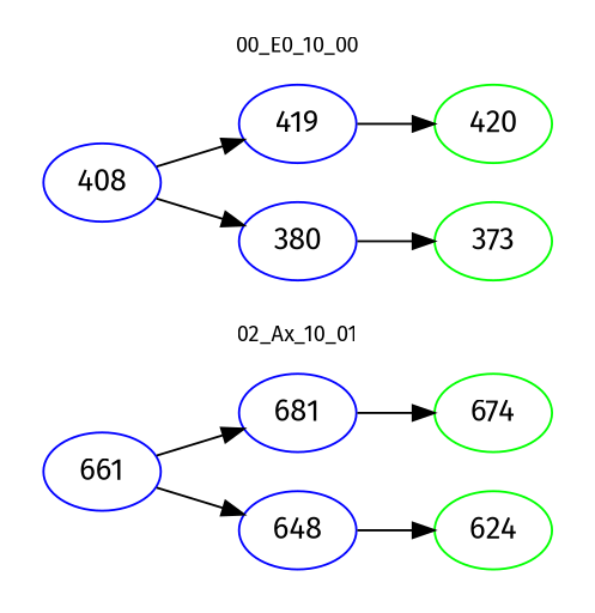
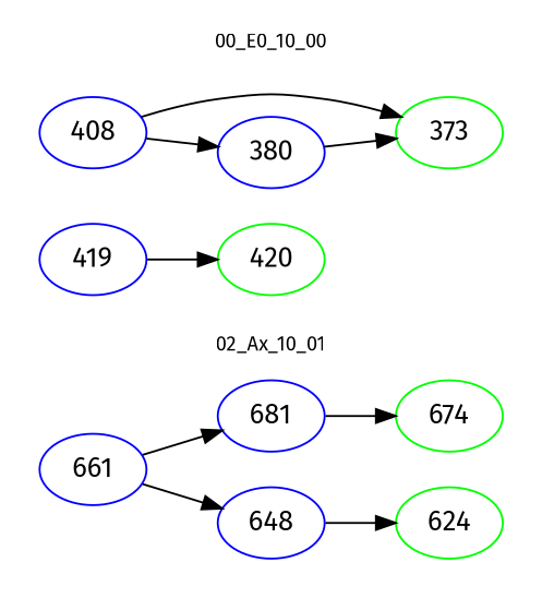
  digraph {
    fontname="Fira Sans"
    rankdir=LR
    node [color=blue fontname="Fira Sans"]
    edge [color=black fontname="Fira Sans"]
    n1 [label=661]
    n2 [label=648]
    n3 [label=681]
    n4 [color=green label=624]
    n5 [color=green label=674]
    n6 [label=408]
    n7 [label=380]
    n8 [label=419]
    n9 [color=green label=373]
    n10 [color=green label=420]
    subgraph cluster_1 {
      color=white
      fontsize=10
      label="02_Ax_10_01"
      n1
      n2
      n3
      n4
      n5
    }
    subgraph cluster_2 {
      color=white
      fontsize=10
      label="00_E0_10_00"
      n6
      n7
      n8
      n9
      n10
    }
    n1 -> n2
    n1 -> n3
    n2 -> n4
    n3 -> n5
    n6 -> n7
-   n6 -> n8
+   n6 -> n9
    n7 -> n9
    n8 -> n10
  }
